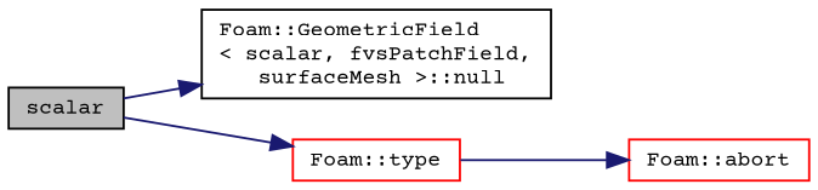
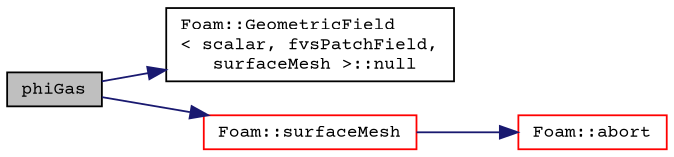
  digraph {
    fontname="Courier Prime"
    rankdir=LR
    node [color=black fontname="Courier Prime" fontsize=10 shape=record]
    edge [color=midnightblue fontname="Courier Prime" fontsize=10 labelfontname=FreeSans labelfontsize=10 style=solid]
-   n1 [fillcolor=grey75 fontcolor=black height=0.2 label=scalar style=filled width=0.4]
+   n1 [fillcolor=grey75 fontcolor=black height=0.2 label=phiGas style=filled width=0.4]
    n2 [height=0.2 label="Foam::GeometricField\l\< scalar, fvsPatchField,\l surfaceMesh \>::null" width=0.4]
-   n3 [color=red height=0.2 label="Foam::type" width=0.4]
+   n3 [color=red height=0.2 label="Foam::surfaceMesh" width=0.4]
    n4 [color=red height=0.2 label="Foam::abort" width=0.4]
    n1 -> n2
    n1 -> n3
    n3 -> n4
  }
